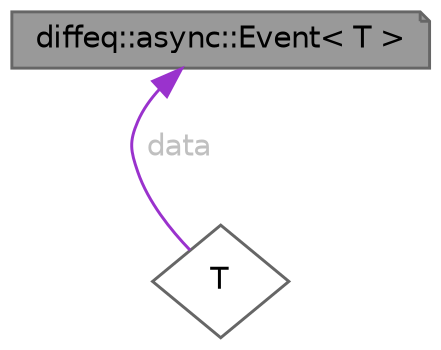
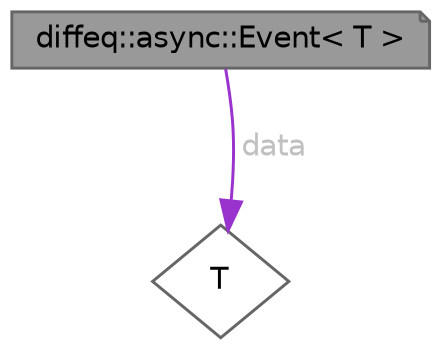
  digraph {
    node [color=gray40 fontname=Helvetica fontsize=10 style=filled]
    n1 [fillcolor=grey60 fontcolor=black height=0.2 label="diffeq::async::Event\< T \>" shape=note width=0.4]
    n2 [fillcolor=white height=0.2 label=T shape=diamond width=0.4]
-   n1 -> n2 [color=darkorchid3 dir=back fontcolor=grey fontname=Helvetica fontsize=10 label=<<TABLE CELLBORDER="0" BORDER="0"><TR><TD VALIGN="top" ALIGN="LEFT" CELLPADDING="1" CELLSPACING="0">data</TD></TR> </TABLE>> labelfontname=Helvetica labelfontsize=10 style=solid]
+   n2 -> n1 [color=darkorchid3 dir=back fontcolor=grey fontname=Helvetica fontsize=10 label=<<TABLE CELLBORDER="0" BORDER="0"><TR><TD VALIGN="top" ALIGN="LEFT" CELLPADDING="1" CELLSPACING="0">data</TD></TR> </TABLE>> labelfontname=Helvetica labelfontsize=10 style=solid]
  }
